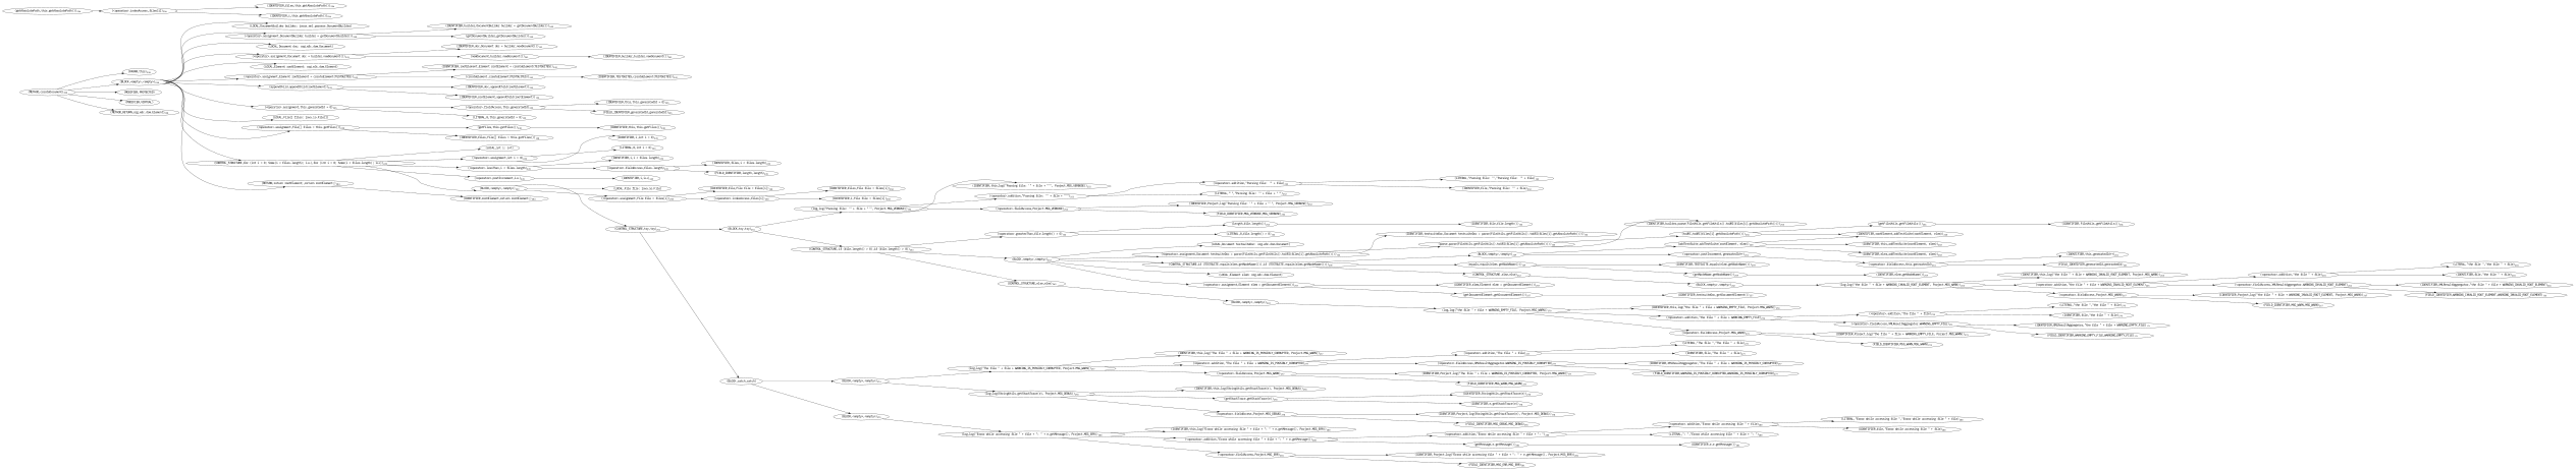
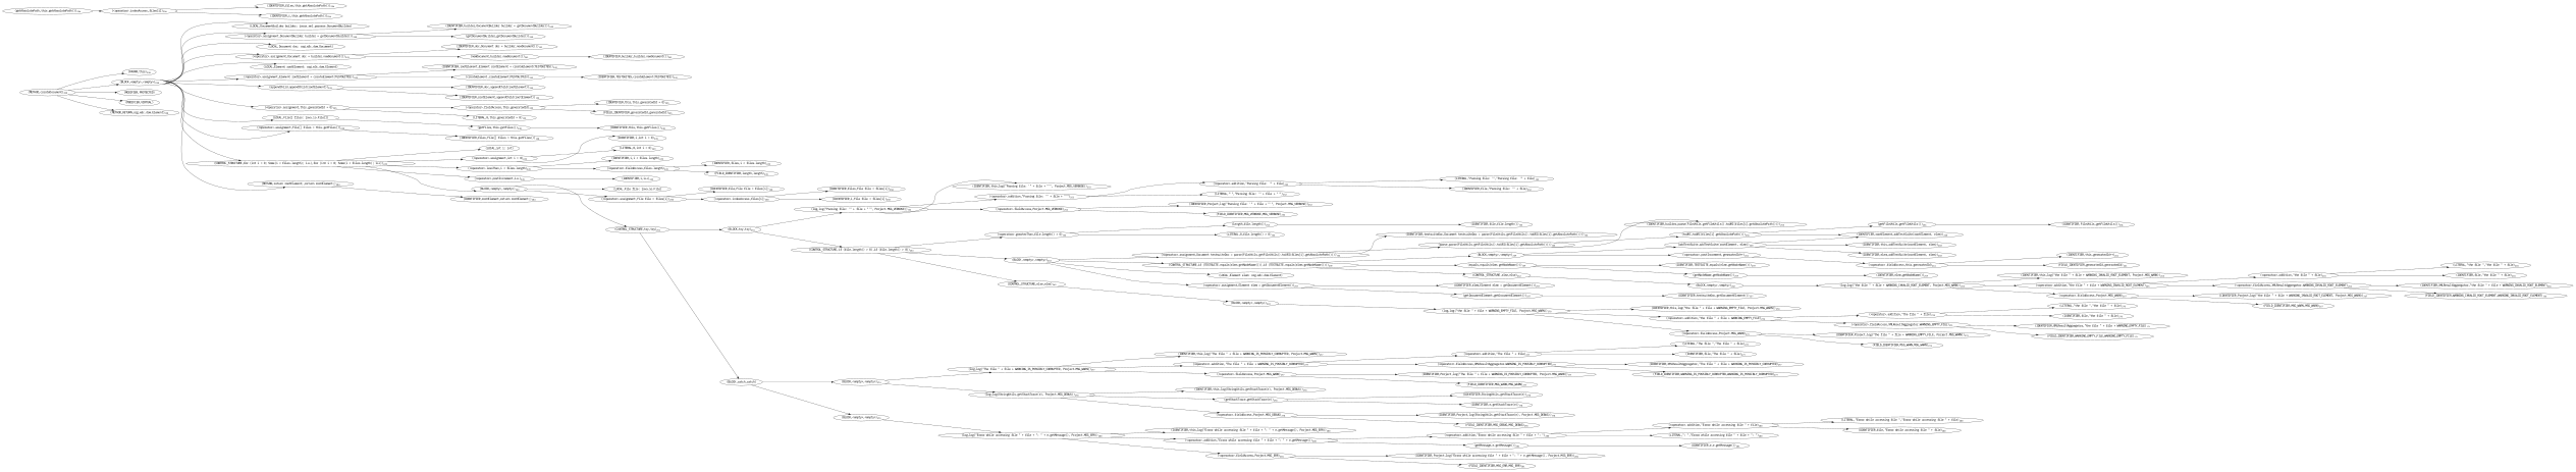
  digraph {
    fontname="IBM Plex Mono"
    rankdir=LR
    node [fontname="IBM Plex Mono"]
    edge [fontname="IBM Plex Mono"]
    n1 [label=<(METHOD,createDocument)<SUB>238</SUB>>]
    n2 [label=<(PARAM,this)<SUB>238</SUB>>]
    n3 [label=<(BLOCK,&lt;empty&gt;,&lt;empty&gt;)<SUB>238</SUB>>]
    n4 [label=<(MODIFIER,PROTECTED)>]
    n5 [label=<(MODIFIER,VIRTUAL)>]
    n6 [label=<(METHOD_RETURN,org.w3c.dom.Element)<SUB>238</SUB>>]
    n7 [label=<(LOCAL,DocumentBuilder builder: javax.xml.parsers.DocumentBuilder)>]
    n8 [label=<(&lt;operator&gt;.assignment,DocumentBuilder builder = getDocumentBuilder())<SUB>240</SUB>>]
    n9 [label=<(LOCAL,Document doc: org.w3c.dom.Document)>]
    n10 [label=<(&lt;operator&gt;.assignment,Document doc = builder.newDocument())<SUB>241</SUB>>]
    n11 [label=<(LOCAL,Element rootElement: org.w3c.dom.Element)>]
    n12 [label=<(&lt;operator&gt;.assignment,Element rootElement = createElement(TESTSUITES))<SUB>242</SUB>>]
    n13 [label=<(appendChild,appendChild(rootElement))<SUB>243</SUB>>]
    n14 [label=<(&lt;operator&gt;.assignment,this.generatedId = 0)<SUB>245</SUB>>]
    n15 [label=<(LOCAL,File[] files: java.io.File[])>]
    n16 [label=<(&lt;operator&gt;.assignment,File[] files = this.getFiles())<SUB>248</SUB>>]
    n17 [label=<(CONTROL_STRUCTURE,for (int i = 0; Some(i &lt; files.length); i++),for (int i = 0; Some(i &lt; files.length); i++))<SUB>249</SUB>>]
    n18 [label=<(RETURN,return rootElement;,return rootElement;)<SUB>284</SUB>>]
    n19 [label=<(IDENTIFIER,builder,DocumentBuilder builder = getDocumentBuilder())<SUB>240</SUB>>]
    n20 [label=<(getDocumentBuilder,getDocumentBuilder())<SUB>240</SUB>>]
    n21 [label=<(IDENTIFIER,doc,Document doc = builder.newDocument())<SUB>241</SUB>>]
    n22 [label=<(newDocument,builder.newDocument())<SUB>241</SUB>>]
    n23 [label=<(IDENTIFIER,rootElement,Element rootElement = createElement(TESTSUITES))<SUB>242</SUB>>]
    n24 [label=<(createElement,createElement(TESTSUITES))<SUB>242</SUB>>]
    n25 [label=<(IDENTIFIER,doc,appendChild(rootElement))<SUB>243</SUB>>]
    n26 [label=<(IDENTIFIER,rootElement,appendChild(rootElement))<SUB>244</SUB>>]
    n27 [label=<(&lt;operator&gt;.fieldAccess,this.generatedId)<SUB>245</SUB>>]
    n28 [label=<(LITERAL,0,this.generatedId = 0)<SUB>245</SUB>>]
    n29 [label=<(IDENTIFIER,files,File[] files = this.getFiles())<SUB>248</SUB>>]
    n30 [label=<(getFiles,this.getFiles())<SUB>248</SUB>>]
    n31 [label=<(LOCAL,int i: int)>]
    n32 [label=<(&lt;operator&gt;.assignment,int i = 0)<SUB>249</SUB>>]
    n33 [label=<(&lt;operator&gt;.lessThan,i &lt; files.length)<SUB>249</SUB>>]
    n34 [label=<(&lt;operator&gt;.postIncrement,i++)<SUB>249</SUB>>]
    n35 [label=<(BLOCK,&lt;empty&gt;,&lt;empty&gt;)<SUB>249</SUB>>]
    n36 [label=<(IDENTIFIER,rootElement,return rootElement;)<SUB>284</SUB>>]
    n37 [label=<(IDENTIFIER,builder,builder.newDocument())<SUB>241</SUB>>]
    n38 [label=<(IDENTIFIER,TESTSUITES,createElement(TESTSUITES))<SUB>242</SUB>>]
    n39 [label=<(IDENTIFIER,this,this.generatedId = 0)<SUB>245</SUB>>]
    n40 [label=<(FIELD_IDENTIFIER,generatedId,generatedId)<SUB>245</SUB>>]
    n41 [label=<(IDENTIFIER,this,this.getFiles())<SUB>248</SUB>>]
    n42 [label=<(IDENTIFIER,i,int i = 0)<SUB>249</SUB>>]
    n43 [label=<(LITERAL,0,int i = 0)<SUB>249</SUB>>]
    n44 [label=<(IDENTIFIER,i,i &lt; files.length)<SUB>249</SUB>>]
    n45 [label=<(&lt;operator&gt;.fieldAccess,files.length)<SUB>249</SUB>>]
    n46 [label=<(IDENTIFIER,i,i++)<SUB>249</SUB>>]
    n47 [label=<(LOCAL,File file: java.io.File)>]
    n48 [label=<(&lt;operator&gt;.assignment,File file = files[i])<SUB>250</SUB>>]
    n49 [label=<(CONTROL_STRUCTURE,try,try)<SUB>251</SUB>>]
    n50 [label=<(IDENTIFIER,files,i &lt; files.length)<SUB>249</SUB>>]
    n51 [label=<(FIELD_IDENTIFIER,length,length)<SUB>249</SUB>>]
    n52 [label=<(IDENTIFIER,file,File file = files[i])<SUB>250</SUB>>]
    n53 [label=<(&lt;operator&gt;.indexAccess,files[i])<SUB>250</SUB>>]
    n54 [label=<(BLOCK,try,try)<SUB>251</SUB>>]
    n55 [label=<(BLOCK,catch,catch)>]
    n56 [label=<(IDENTIFIER,files,File file = files[i])<SUB>250</SUB>>]
    n57 [label=<(IDENTIFIER,i,File file = files[i])<SUB>250</SUB>>]
    n58 [label=<(log,log(&quot;Parsing file: '&quot; + file + &quot;'&quot;, Project.MSG_VERBOSE))<SUB>252</SUB>>]
    n59 [label=<(CONTROL_STRUCTURE,if (file.length() &gt; 0),if (file.length() &gt; 0))<SUB>253</SUB>>]
    n60 [label=<(BLOCK,&lt;empty&gt;,&lt;empty&gt;)<SUB>274</SUB>>]
    n61 [label=<(BLOCK,&lt;empty&gt;,&lt;empty&gt;)<SUB>279</SUB>>]
    n62 [label=<(IDENTIFIER,this,log(&quot;Parsing file: '&quot; + file + &quot;'&quot;, Project.MSG_VERBOSE))<SUB>252</SUB>>]
    n63 [label=<(&lt;operator&gt;.addition,&quot;Parsing file: '&quot; + file + &quot;'&quot;)<SUB>252</SUB>>]
    n64 [label=<(&lt;operator&gt;.fieldAccess,Project.MSG_VERBOSE)<SUB>252</SUB>>]
    n65 [label=<(&lt;operator&gt;.greaterThan,file.length() &gt; 0)<SUB>253</SUB>>]
    n66 [label=<(BLOCK,&lt;empty&gt;,&lt;empty&gt;)<SUB>253</SUB>>]
    n67 [label=<(CONTROL_STRUCTURE,else,else)<SUB>269</SUB>>]
    n68 [label=<(&lt;operator&gt;.addition,&quot;Parsing file: '&quot; + file)<SUB>252</SUB>>]
    n69 [label=<(LITERAL,&quot;'&quot;,&quot;Parsing file: '&quot; + file + &quot;'&quot;)<SUB>252</SUB>>]
    n70 [label=<(IDENTIFIER,Project,log(&quot;Parsing file: '&quot; + file + &quot;'&quot;, Project.MSG_VERBOSE))<SUB>252</SUB>>]
    n71 [label=<(FIELD_IDENTIFIER,MSG_VERBOSE,MSG_VERBOSE)<SUB>252</SUB>>]
    n72 [label=<(LITERAL,&quot;Parsing file: '&quot;,&quot;Parsing file: '&quot; + file)<SUB>252</SUB>>]
    n73 [label=<(IDENTIFIER,file,&quot;Parsing file: '&quot; + file)<SUB>252</SUB>>]
    n74 [label=<(length,file.length())<SUB>253</SUB>>]
    n75 [label=<(LITERAL,0,file.length() &gt; 0)<SUB>253</SUB>>]
-   n76 [label=<(LOCAL,Document testsuiteDoc: org.w3c.dom.Document)>]
    n77 [label=<(&lt;operator&gt;.assignment,Document testsuiteDoc = parse(FileUtils.getFileUtils().toURI(files[i].getAbsolutePath())))<SUB>254</SUB>>]
    n78 [label=<(LOCAL,Element elem: org.w3c.dom.Element)>]
    n79 [label=<(&lt;operator&gt;.assignment,Element elem = getDocumentElement())<SUB>257</SUB>>]
    n80 [label=<(CONTROL_STRUCTURE,if (TESTSUITE.equals(elem.getNodeName())),if (TESTSUITE.equals(elem.getNodeName())))<SUB>259</SUB>>]
    n81 [label=<(BLOCK,&lt;empty&gt;,&lt;empty&gt;)<SUB>269</SUB>>]
    n82 [label=<(IDENTIFIER,file,file.length())<SUB>253</SUB>>]
    n83 [label=<(IDENTIFIER,testsuiteDoc,Document testsuiteDoc = parse(FileUtils.getFileUtils().toURI(files[i].getAbsolutePath())))<SUB>254</SUB>>]
    n84 [label=<(parse,parse(FileUtils.getFileUtils().toURI(files[i].getAbsolutePath())))<SUB>255</SUB>>]
    n85 [label=<(IDENTIFIER,elem,Element elem = getDocumentElement())<SUB>257</SUB>>]
    n86 [label=<(getDocumentElement,getDocumentElement())<SUB>257</SUB>>]
    n87 [label=<(equals,equals(elem.getNodeName()))<SUB>259</SUB>>]
    n88 [label=<(BLOCK,&lt;empty&gt;,&lt;empty&gt;)<SUB>259</SUB>>]
    n89 [label=<(CONTROL_STRUCTURE,else,else)<SUB>262</SUB>>]
    n90 [label=<(IDENTIFIER,builder,parse(FileUtils.getFileUtils().toURI(files[i].getAbsolutePath())))<SUB>255</SUB>>]
    n91 [label=<(toURI,toURI(files[i].getAbsolutePath()))<SUB>256</SUB>>]
    n92 [label=<(getFileUtils,getFileUtils())<SUB>256</SUB>>]
    n93 [label=<(IDENTIFIER,rootElement,addTestSuite(rootElement, elem))<SUB>260</SUB>>]
    n94 [label=<(IDENTIFIER,FileUtils,getFileUtils())<SUB>256</SUB>>]
    n95 [label=<(getAbsolutePath,this.getAbsolutePath())<SUB>256</SUB>>]
    n96 [label=<(&lt;operator&gt;.indexAccess,files[i])<SUB>256</SUB>>]
    n97 [label=<(IDENTIFIER,files,this.getAbsolutePath())<SUB>256</SUB>>]
    n98 [label=<(IDENTIFIER,i,this.getAbsolutePath())<SUB>256</SUB>>]
    n99 [label=<(IDENTIFIER,testsuiteDoc,getDocumentElement())<SUB>257</SUB>>]
    n100 [label=<(IDENTIFIER,TESTSUITE,equals(elem.getNodeName()))<SUB>259</SUB>>]
    n101 [label=<(getNodeName,getNodeName())<SUB>259</SUB>>]
    n102 [label=<(addTestSuite,addTestSuite(rootElement, elem))<SUB>260</SUB>>]
    n103 [label=<(&lt;operator&gt;.postIncrement,generatedId++)<SUB>261</SUB>>]
    n104 [label=<(BLOCK,&lt;empty&gt;,&lt;empty&gt;)<SUB>262</SUB>>]
    n105 [label=<(IDENTIFIER,elem,getNodeName())<SUB>259</SUB>>]
    n106 [label=<(IDENTIFIER,this,addTestSuite(rootElement, elem))<SUB>260</SUB>>]
    n107 [label=<(IDENTIFIER,elem,addTestSuite(rootElement, elem))<SUB>260</SUB>>]
    n108 [label=<(&lt;operator&gt;.fieldAccess,this.generatedId)<SUB>261</SUB>>]
    n109 [label=<(IDENTIFIER,this,generatedId++)<SUB>261</SUB>>]
    n110 [label=<(FIELD_IDENTIFIER,generatedId,generatedId)<SUB>261</SUB>>]
    n111 [label=<(log,log(&quot;the file &quot; + file + WARNING_INVALID_ROOT_ELEMENT, Project.MSG_WARN))<SUB>265</SUB>>]
    n112 [label=<(IDENTIFIER,this,log(&quot;the file &quot; + file + WARNING_INVALID_ROOT_ELEMENT, Project.MSG_WARN))<SUB>265</SUB>>]
    n113 [label=<(&lt;operator&gt;.addition,&quot;the file &quot; + file + WARNING_INVALID_ROOT_ELEMENT)<SUB>265</SUB>>]
    n114 [label=<(&lt;operator&gt;.fieldAccess,Project.MSG_WARN)<SUB>267</SUB>>]
    n115 [label=<(&lt;operator&gt;.addition,&quot;the file &quot; + file)<SUB>265</SUB>>]
    n116 [label=<(&lt;operator&gt;.fieldAccess,XMLResultAggregator.WARNING_INVALID_ROOT_ELEMENT)<SUB>266</SUB>>]
    n117 [label=<(IDENTIFIER,Project,log(&quot;the file &quot; + file + WARNING_INVALID_ROOT_ELEMENT, Project.MSG_WARN))<SUB>267</SUB>>]
    n118 [label=<(FIELD_IDENTIFIER,MSG_WARN,MSG_WARN)<SUB>267</SUB>>]
    n119 [label=<(LITERAL,&quot;the file &quot;,&quot;the file &quot; + file)<SUB>265</SUB>>]
    n120 [label=<(IDENTIFIER,file,&quot;the file &quot; + file)<SUB>265</SUB>>]
    n121 [label=<(IDENTIFIER,XMLResultAggregator,&quot;the file &quot; + file + WARNING_INVALID_ROOT_ELEMENT)<SUB>266</SUB>>]
    n122 [label=<(FIELD_IDENTIFIER,WARNING_INVALID_ROOT_ELEMENT,WARNING_INVALID_ROOT_ELEMENT)<SUB>266</SUB>>]
    n123 [label=<(log,log(&quot;the file &quot; + file + WARNING_EMPTY_FILE, Project.MSG_WARN))<SUB>270</SUB>>]
    n124 [label=<(IDENTIFIER,this,log(&quot;the file &quot; + file + WARNING_EMPTY_FILE, Project.MSG_WARN))<SUB>270</SUB>>]
    n125 [label=<(&lt;operator&gt;.addition,&quot;the file &quot; + file + WARNING_EMPTY_FILE)<SUB>270</SUB>>]
    n126 [label=<(&lt;operator&gt;.fieldAccess,Project.MSG_WARN)<SUB>272</SUB>>]
    n127 [label=<(&lt;operator&gt;.addition,&quot;the file &quot; + file)<SUB>270</SUB>>]
    n128 [label=<(&lt;operator&gt;.fieldAccess,XMLResultAggregator.WARNING_EMPTY_FILE)<SUB>271</SUB>>]
    n129 [label=<(IDENTIFIER,Project,log(&quot;the file &quot; + file + WARNING_EMPTY_FILE, Project.MSG_WARN))<SUB>272</SUB>>]
    n130 [label=<(FIELD_IDENTIFIER,MSG_WARN,MSG_WARN)<SUB>272</SUB>>]
    n131 [label=<(LITERAL,&quot;the file &quot;,&quot;the file &quot; + file)<SUB>270</SUB>>]
    n132 [label=<(IDENTIFIER,file,&quot;the file &quot; + file)<SUB>270</SUB>>]
    n133 [label=<(IDENTIFIER,XMLResultAggregator,&quot;the file &quot; + file + WARNING_EMPTY_FILE)<SUB>271</SUB>>]
    n134 [label=<(FIELD_IDENTIFIER,WARNING_EMPTY_FILE,WARNING_EMPTY_FILE)<SUB>271</SUB>>]
    n135 [label=<(log,log(&quot;The file &quot; + file + WARNING_IS_POSSIBLY_CORRUPTED, Project.MSG_WARN))<SUB>277</SUB>>]
    n136 [label=<(log,log(StringUtils.getStackTrace(e), Project.MSG_DEBUG))<SUB>278</SUB>>]
    n137 [label=<(log,log(&quot;Error while accessing file &quot; + file + &quot;: &quot; + e.getMessage(), Project.MSG_ERR))<SUB>280</SUB>>]
    n138 [label=<(IDENTIFIER,this,log(&quot;The file &quot; + file + WARNING_IS_POSSIBLY_CORRUPTED, Project.MSG_WARN))<SUB>277</SUB>>]
    n139 [label=<(&lt;operator&gt;.addition,&quot;The file &quot; + file + WARNING_IS_POSSIBLY_CORRUPTED)<SUB>277</SUB>>]
    n140 [label=<(&lt;operator&gt;.fieldAccess,Project.MSG_WARN)<SUB>277</SUB>>]
    n141 [label=<(IDENTIFIER,this,log(StringUtils.getStackTrace(e), Project.MSG_DEBUG))<SUB>278</SUB>>]
    n142 [label=<(getStackTrace,getStackTrace(e))<SUB>278</SUB>>]
    n143 [label=<(&lt;operator&gt;.fieldAccess,Project.MSG_DEBUG)<SUB>278</SUB>>]
    n144 [label=<(&lt;operator&gt;.addition,&quot;The file &quot; + file)<SUB>277</SUB>>]
    n145 [label=<(&lt;operator&gt;.fieldAccess,XMLResultAggregator.WARNING_IS_POSSIBLY_CORRUPTED)<SUB>277</SUB>>]
    n146 [label=<(IDENTIFIER,Project,log(&quot;The file &quot; + file + WARNING_IS_POSSIBLY_CORRUPTED, Project.MSG_WARN))<SUB>277</SUB>>]
    n147 [label=<(FIELD_IDENTIFIER,MSG_WARN,MSG_WARN)<SUB>277</SUB>>]
    n148 [label=<(LITERAL,&quot;The file &quot;,&quot;The file &quot; + file)<SUB>277</SUB>>]
    n149 [label=<(IDENTIFIER,file,&quot;The file &quot; + file)<SUB>277</SUB>>]
    n150 [label=<(IDENTIFIER,XMLResultAggregator,&quot;The file &quot; + file + WARNING_IS_POSSIBLY_CORRUPTED)<SUB>277</SUB>>]
    n151 [label=<(FIELD_IDENTIFIER,WARNING_IS_POSSIBLY_CORRUPTED,WARNING_IS_POSSIBLY_CORRUPTED)<SUB>277</SUB>>]
    n152 [label=<(IDENTIFIER,StringUtils,getStackTrace(e))<SUB>278</SUB>>]
    n153 [label=<(IDENTIFIER,e,getStackTrace(e))<SUB>278</SUB>>]
    n154 [label=<(IDENTIFIER,Project,log(StringUtils.getStackTrace(e), Project.MSG_DEBUG))<SUB>278</SUB>>]
    n155 [label=<(FIELD_IDENTIFIER,MSG_DEBUG,MSG_DEBUG)<SUB>278</SUB>>]
    n156 [label=<(IDENTIFIER,this,log(&quot;Error while accessing file &quot; + file + &quot;: &quot; + e.getMessage(), Project.MSG_ERR))<SUB>280</SUB>>]
    n157 [label=<(&lt;operator&gt;.addition,&quot;Error while accessing file &quot; + file + &quot;: &quot; + e.getMessage())<SUB>280</SUB>>]
    n158 [label=<(&lt;operator&gt;.fieldAccess,Project.MSG_ERR)<SUB>281</SUB>>]
    n159 [label=<(&lt;operator&gt;.addition,&quot;Error while accessing file &quot; + file + &quot;: &quot;)<SUB>280</SUB>>]
    n160 [label=<(getMessage,e.getMessage())<SUB>281</SUB>>]
    n161 [label=<(IDENTIFIER,Project,log(&quot;Error while accessing file &quot; + file + &quot;: &quot; + e.getMessage(), Project.MSG_ERR))<SUB>281</SUB>>]
    n162 [label=<(FIELD_IDENTIFIER,MSG_ERR,MSG_ERR)<SUB>281</SUB>>]
    n163 [label=<(&lt;operator&gt;.addition,&quot;Error while accessing file &quot; + file)<SUB>280</SUB>>]
    n164 [label=<(LITERAL,&quot;: &quot;,&quot;Error while accessing file &quot; + file + &quot;: &quot;)<SUB>280</SUB>>]
    n165 [label=<(IDENTIFIER,e,e.getMessage())<SUB>281</SUB>>]
    n166 [label=<(LITERAL,&quot;Error while accessing file &quot;,&quot;Error while accessing file &quot; + file)<SUB>280</SUB>>]
    n167 [label=<(IDENTIFIER,file,&quot;Error while accessing file &quot; + file)<SUB>280</SUB>>]
    n1 -> n2
    n1 -> n3
    n1 -> n4
    n1 -> n5
    n1 -> n6
    n3 -> n7
    n3 -> n8
    n3 -> n9
    n3 -> n10
    n3 -> n11
    n3 -> n12
    n3 -> n13
    n3 -> n14
    n3 -> n15
    n3 -> n16
    n3 -> n17
    n3 -> n18
    n8 -> n19
    n8 -> n20
    n10 -> n21
    n10 -> n22
    n12 -> n23
    n12 -> n24
    n13 -> n25
    n13 -> n26
    n14 -> n27
    n14 -> n28
    n16 -> n29
-   n16 -> n30
+   n15 -> n30
    n17 -> n31
    n17 -> n32
    n17 -> n33
    n17 -> n34
    n17 -> n35
    n18 -> n36
    n22 -> n37
    n24 -> n38
    n27 -> n39
    n27 -> n40
    n30 -> n41
    n32 -> n42
    n32 -> n43
    n33 -> n44
    n33 -> n45
    n34 -> n46
    n35 -> n47
    n35 -> n48
    n35 -> n49
    n45 -> n50
    n45 -> n51
    n48 -> n52
    n48 -> n53
    n49 -> n54
    n49 -> n55
    n53 -> n56
    n53 -> n57
    n54 -> n58
    n54 -> n59
    n55 -> n60
    n55 -> n61
    n58 -> n62
    n58 -> n63
    n58 -> n64
    n59 -> n65
    n59 -> n66
    n59 -> n67
    n60 -> n135
    n60 -> n136
    n61 -> n137
    n63 -> n68
    n63 -> n69
    n64 -> n70
    n64 -> n71
    n65 -> n74
    n65 -> n75
-   n66 -> n76
    n66 -> n77
    n66 -> n78
    n66 -> n79
    n66 -> n80
    n67 -> n81
    n68 -> n72
    n68 -> n73
    n74 -> n82
    n77 -> n83
    n77 -> n84
    n79 -> n85
    n79 -> n86
    n80 -> n87
    n80 -> n88
    n80 -> n89
    n81 -> n123
    n84 -> n90
    n84 -> n91
    n86 -> n99
    n87 -> n100
    n87 -> n101
    n88 -> n102
    n88 -> n103
    n89 -> n104
    n91 -> n92
    n91 -> n93
    n92 -> n94
    n95 -> n96
    n96 -> n97
    n96 -> n98
    n101 -> n105
    n102 -> n93
    n102 -> n106
    n102 -> n107
    n103 -> n108
    n104 -> n111
    n108 -> n109
    n108 -> n110
    n111 -> n112
    n111 -> n113
    n111 -> n114
    n113 -> n115
    n113 -> n116
    n114 -> n117
    n114 -> n118
    n115 -> n119
    n115 -> n120
    n116 -> n121
    n116 -> n122
    n123 -> n124
    n123 -> n125
    n123 -> n126
    n125 -> n127
    n125 -> n128
    n126 -> n129
    n126 -> n130
    n127 -> n131
    n127 -> n132
    n128 -> n133
    n128 -> n134
    n135 -> n138
    n135 -> n139
    n135 -> n140
    n136 -> n141
    n136 -> n142
    n136 -> n143
    n137 -> n156
    n137 -> n157
    n137 -> n158
    n139 -> n144
    n139 -> n145
    n140 -> n146
    n140 -> n147
    n142 -> n152
    n142 -> n153
    n143 -> n154
    n143 -> n155
    n144 -> n148
    n144 -> n149
    n145 -> n150
    n145 -> n151
    n157 -> n159
    n157 -> n160
    n158 -> n161
    n158 -> n162
    n159 -> n163
    n159 -> n164
    n160 -> n165
    n163 -> n166
    n163 -> n167
  }
